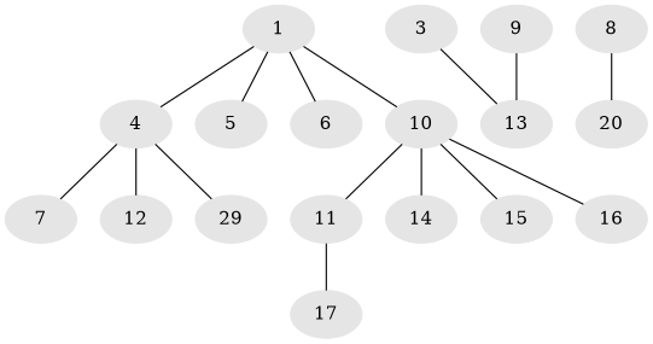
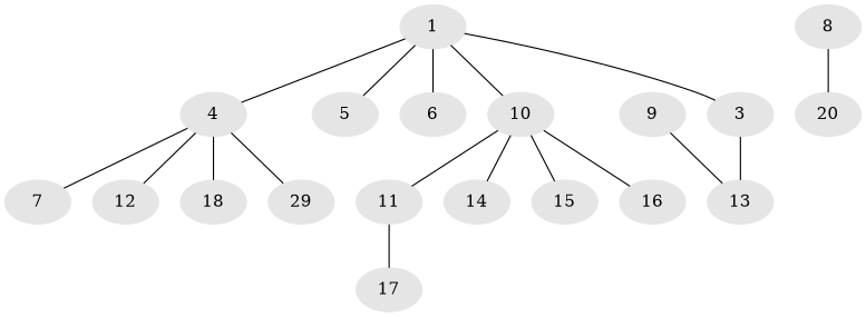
  graph {
    node [color=gray90 style=filled]
    1
    3
    4
    5
    6
    10
    13
    7
    12
+   18
    n11 [label=29]
    11
    14
    15
    16
    9
    8
    20
    17
+   1 -- 3
    1 -- 4
    1 -- 5
    1 -- 6
    1 -- 10
    3 -- 13
    4 -- 7
    4 -- 12
+   4 -- 18
    4 -- n11
    10 -- 11
    10 -- 14
    10 -- 15
    10 -- 16
    11 -- 17
    9 -- 13
    8 -- 20
  }
